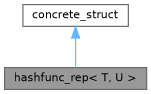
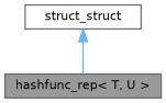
  digraph {
    node [color=gray40 fontname=Helvetica fontsize=10 shape=box style=filled]
    n1 [fillcolor=grey60 fontcolor=black height=0.2 label="hashfunc_rep\< T, U \>" width=0.4]
-   n2 [fillcolor=white height=0.2 label=concrete_struct width=0.4]
+   n2 [fillcolor=white height=0.2 label=struct_struct width=0.4]
    n2 -> n1 [color=steelblue1 dir=back fontname=Helvetica fontsize=10 labelfontname=Helvetica labelfontsize=10 style=solid]
  }
